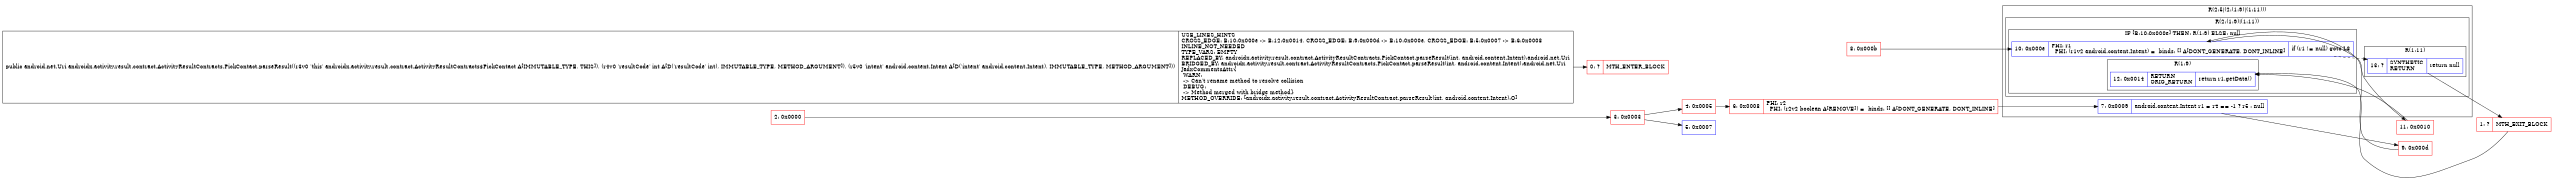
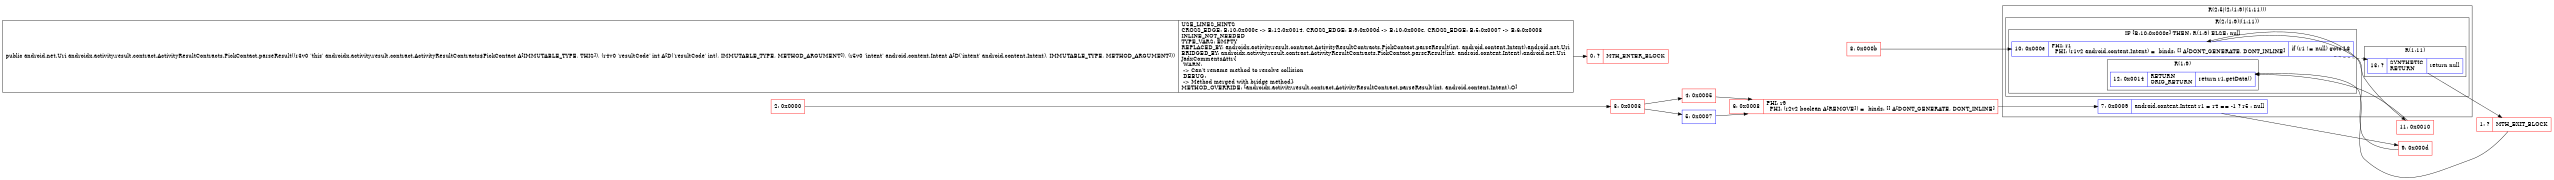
  digraph {
    rankdir=LR
    node [color=red shape=record]
    n1 [color=blue label="{12\:\ 0x0014|RETURN\lORIG_RETURN\l|return r1.getData()\l}"]
    n2 [color=blue label="{10\:\ 0x000e|PHI: r1 \l  PHI: (r1v2 android.content.Intent) =  binds: [] A[DONT_GENERATE, DONT_INLINE]\l|if (r1 != null) goto L8\l}"]
    n3 [color=blue label="{13\:\ ?|SYNTHETIC\lRETURN\l|return null\l}"]
    n4 [color=blue label="{7\:\ 0x0009|android.content.Intent r1 = r4 == \-1 ? r5 : null\l}"]
    n5 [label="{11\:\ 0x0010}"]
    n6 [label="{1\:\ ?|MTH_EXIT_BLOCK\l}"]
    n7 [label="{9\:\ 0x000d}"]
    n8 [label="{8\:\ 0x000b}"]
    n9 [label="{0\:\ ?|MTH_ENTER_BLOCK\l}"]
    n10 [label="{2\:\ 0x0000}"]
    n11 [label="{3\:\ 0x0003}"]
    n12 [label="{4\:\ 0x0005}"]
    n13 [color=blue label="{5\:\ 0x0007}"]
-   n14 [label="{6\:\ 0x0008|PHI: r2 \l  PHI: (r2v2 boolean A[REMOVE]) =  binds: [] A[DONT_GENERATE, DONT_INLINE]\l}"]
+   n14 [label="{6\:\ 0x0008|PHI: r9 \l  PHI: (r2v2 boolean A[REMOVE]) =  binds: [] A[DONT_GENERATE, DONT_INLINE]\l}"]
    n15 [label="{public android.net.Uri androidx.activity.result.contract.ActivityResultContracts.PickContact.parseResult((r3v0 'this' androidx.activity.result.contract.ActivityResultContracts$PickContact A[IMMUTABLE_TYPE, THIS]), (r4v0 'resultCode' int A[D('resultCode' int), IMMUTABLE_TYPE, METHOD_ARGUMENT]), (r5v0 'intent' android.content.Intent A[D('intent' android.content.Intent), IMMUTABLE_TYPE, METHOD_ARGUMENT]))  | USE_LINES_HINTS\lCROSS_EDGE: B:10:0x000e \-\> B:12:0x0014, CROSS_EDGE: B:9:0x000d \-\> B:10:0x000e, CROSS_EDGE: B:5:0x0007 \-\> B:6:0x0008\lINLINE_NOT_NEEDED\lTYPE_VARS: EMPTY\lREPLACED_BY: androidx.activity.result.contract.ActivityResultContracts.PickContact.parseResult(int, android.content.Intent):android.net.Uri\lBRIDGED_BY: androidx.activity.result.contract.ActivityResultContracts.PickContact.parseResult(int, android.content.Intent):android.net.Uri\lJadxCommentsAttr\{\l WARN: \l \-\> Can't rename method to resolve collision\l DEBUG: \l \-\> Method merged with bridge method\}\lMETHOD_OVERRIDE: [androidx.activity.result.contract.ActivityResultContract.parseResult(int, android.content.Intent):O]\l}" color=""]
    subgraph cluster_1 {
      label="R(2:5|(2:(1:9)|(1:11)))"
      n4
      subgraph cluster_2 {
        label="R(2:(1:9)|(1:11))"
        subgraph cluster_3 {
          label="IF [B:10:0x000e] THEN: R(1:9) ELSE: null"
          n2
          subgraph cluster_4 {
            label="R(1:9)"
            n1
          }
        }
        subgraph cluster_5 {
          label="R(1:11)"
          n3
        }
      }
    }
    n2 -> n3 [style=dashed]
    n2 -> n5
    n3 -> n6
    n4 -> n7
    n5 -> n1
    n6 -> n1
    n7 -> n2
    n8 -> n2
    n10 -> n11
    n11 -> n12
    n11 -> n13
    n12 -> n14
+   n13 -> n14
    n14 -> n4
    n15 -> n9
  }
